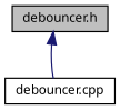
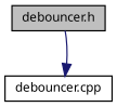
  digraph {
    fontname="Noto Sans"
    node [color=black fontname="Noto Sans" fontsize=10 shape=record style=filled]
    n1 [fillcolor=grey75 fontcolor=black height=0.2 label="debouncer.h" width=0.4]
    n2 [fillcolor=white height=0.2 label="debouncer.cpp" width=0.4]
-   n1 -> n2 [color=midnightblue dir=back fontname="Noto Sans" fontsize=10 labelfontname=Helvetica labelfontsize=10 style=solid]
+   n2 -> n1 [color=midnightblue dir=back fontname="Noto Sans" fontsize=10 labelfontname=Helvetica labelfontsize=10 style=solid]
  }
